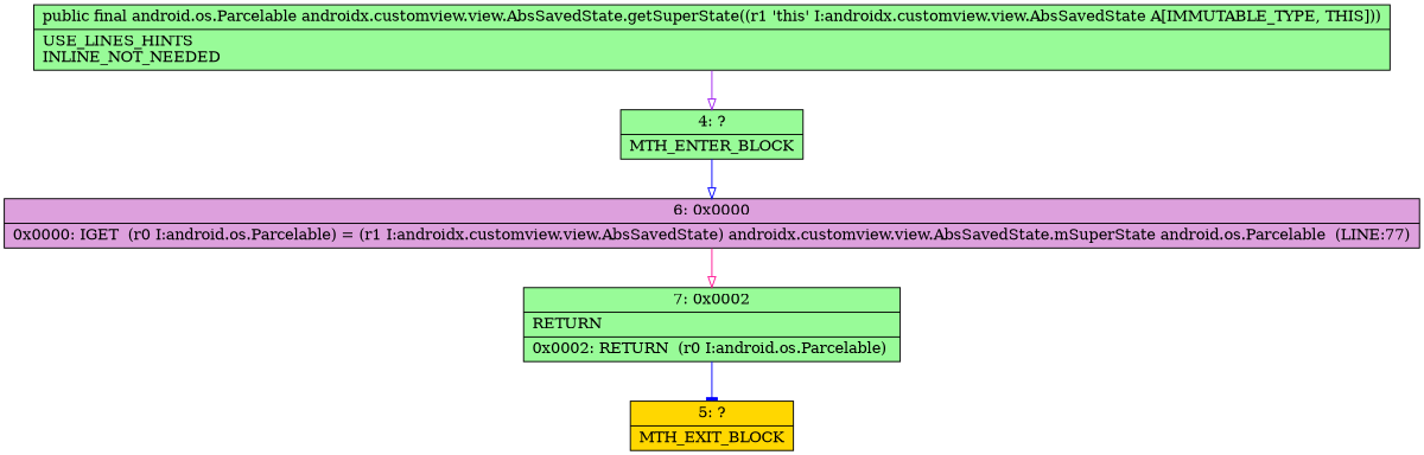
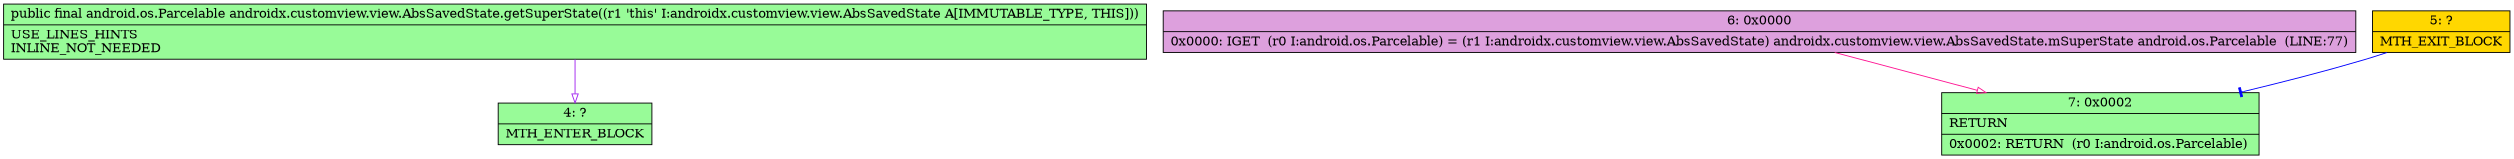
  digraph {
    node [fillcolor=palegreen shape=record style=filled]
    edge [arrowhead=onormal color=blue]
    n1 [label="{4\:\ ?|MTH_ENTER_BLOCK\l}"]
    n2 [fillcolor=plum label="{6\:\ 0x0000|0x0000: IGET  (r0 I:android.os.Parcelable) = (r1 I:androidx.customview.view.AbsSavedState) androidx.customview.view.AbsSavedState.mSuperState android.os.Parcelable  (LINE:77)\l}"]
    n3 [label="{7\:\ 0x0002|RETURN\l|0x0002: RETURN  (r0 I:android.os.Parcelable) \l}"]
    n4 [fillcolor=gold label="{5\:\ ?|MTH_EXIT_BLOCK\l}"]
    n5 [label="{public final android.os.Parcelable androidx.customview.view.AbsSavedState.getSuperState((r1 'this' I:androidx.customview.view.AbsSavedState A[IMMUTABLE_TYPE, THIS]))  | USE_LINES_HINTS\lINLINE_NOT_NEEDED\l}"]
-   n1 -> n2
    n2 -> n3 [color=deeppink]
-   n3 -> n4 [arrowhead=tee]
+   n4 -> n3 [arrowhead=tee]
    n5 -> n1 [color=purple]
  }
